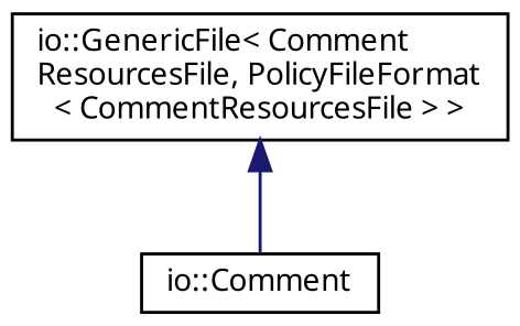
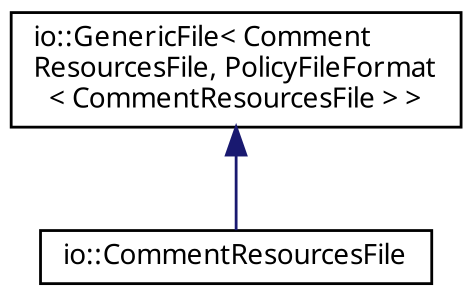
  digraph {
    rankdir=TB
    fontname="Noto Sans"
    node [color=black fillcolor=white fontname="Noto Sans" fontsize=10 shape=record style=filled]
    n1 [height=0.2 label="io::GenericFile\< Comment\lResourcesFile, PolicyFileFormat\l\< CommentResourcesFile \> \>" width=0.4]
-   n2 [height=0.2 label="io::Comment" width=0.4]
+   n2 [height=0.2 label="io::CommentResourcesFile" width=0.4]
    n1 -> n2 [color=midnightblue dir=back fontname="Noto Sans" fontsize=10 labelfontname=Helvetica labelfontsize=10 style=solid]
  }
